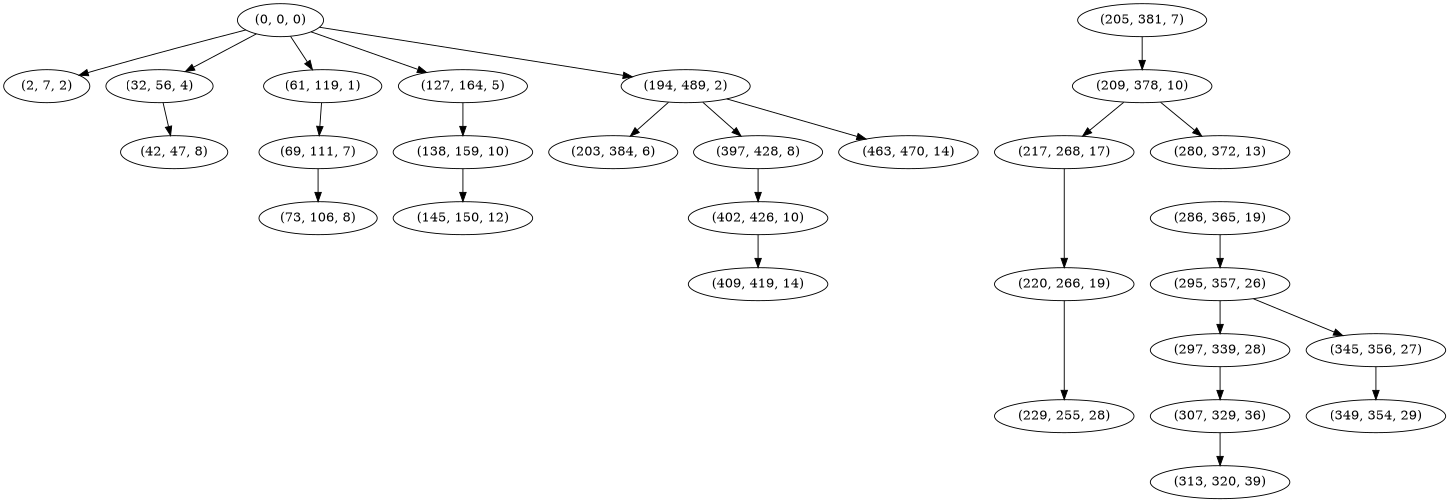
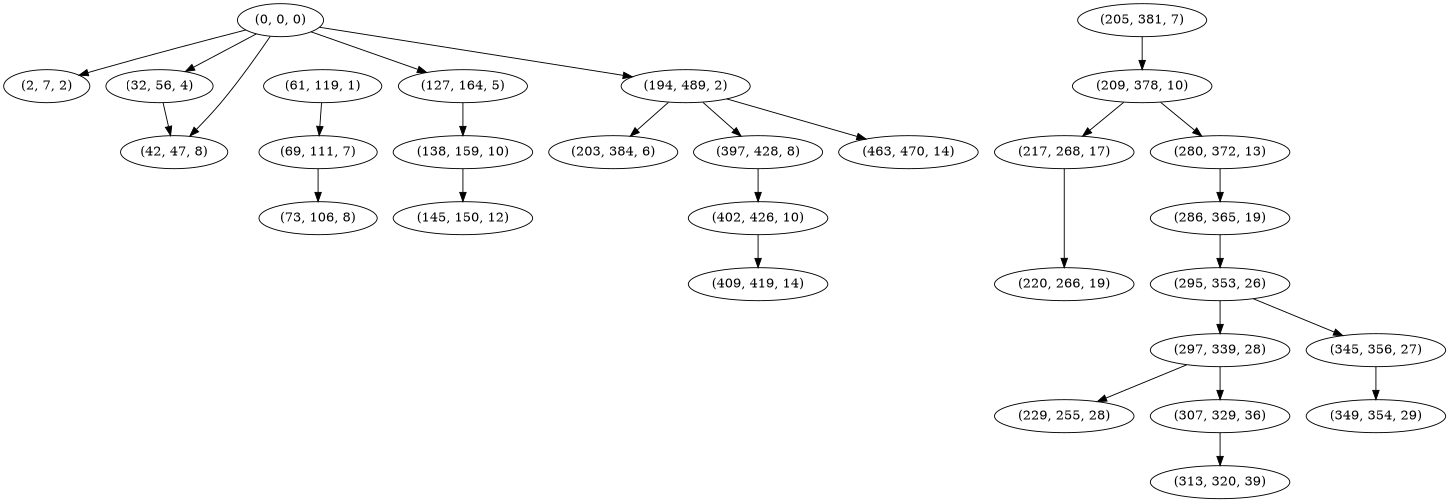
  digraph {
    "(0, 0, 0)"
    "(2, 7, 2)"
    "(32, 56, 4)"
    "(61, 119, 1)"
    "(127, 164, 5)"
    "(194, 489, 2)"
    "(42, 47, 8)"
    "(69, 111, 7)"
    "(138, 159, 10)"
    "(203, 384, 6)"
    "(397, 428, 8)"
    "(463, 470, 14)"
    "(73, 106, 8)"
    "(145, 150, 12)"
    "(402, 426, 10)"
    "(205, 381, 7)"
    "(209, 378, 10)"
    "(217, 268, 17)"
    "(280, 372, 13)"
    "(220, 266, 19)"
    "(286, 365, 19)"
    "(229, 255, 28)"
-   "(295, 357, 26)"
+   "(295, 357, 26)" [label="(295, 353, 26)"]
    "(297, 339, 28)"
    "(345, 356, 27)"
    "(307, 329, 36)"
    "(349, 354, 29)"
    "(313, 320, 39)"
    "(409, 419, 14)"
    "(0, 0, 0)" -> "(2, 7, 2)"
    "(0, 0, 0)" -> "(32, 56, 4)"
-   "(0, 0, 0)" -> "(61, 119, 1)"
+   "(0, 0, 0)" -> "(42, 47, 8)"
    "(0, 0, 0)" -> "(127, 164, 5)"
    "(0, 0, 0)" -> "(194, 489, 2)"
    "(32, 56, 4)" -> "(42, 47, 8)"
    "(61, 119, 1)" -> "(69, 111, 7)"
    "(127, 164, 5)" -> "(138, 159, 10)"
    "(194, 489, 2)" -> "(203, 384, 6)"
    "(194, 489, 2)" -> "(397, 428, 8)"
    "(194, 489, 2)" -> "(463, 470, 14)"
    "(69, 111, 7)" -> "(73, 106, 8)"
    "(138, 159, 10)" -> "(145, 150, 12)"
    "(397, 428, 8)" -> "(402, 426, 10)"
    "(402, 426, 10)" -> "(409, 419, 14)"
    "(205, 381, 7)" -> "(209, 378, 10)"
    "(209, 378, 10)" -> "(217, 268, 17)"
    "(209, 378, 10)" -> "(280, 372, 13)"
    "(217, 268, 17)" -> "(220, 266, 19)"
-   "(220, 266, 19)" -> "(229, 255, 28)"
+   "(280, 372, 13)" -> "(286, 365, 19)"
+   "(297, 339, 28)" -> "(229, 255, 28)"
    "(286, 365, 19)" -> "(295, 357, 26)"
    "(295, 357, 26)" -> "(297, 339, 28)"
    "(295, 357, 26)" -> "(345, 356, 27)"
    "(297, 339, 28)" -> "(307, 329, 36)"
    "(345, 356, 27)" -> "(349, 354, 29)"
    "(307, 329, 36)" -> "(313, 320, 39)"
  }
